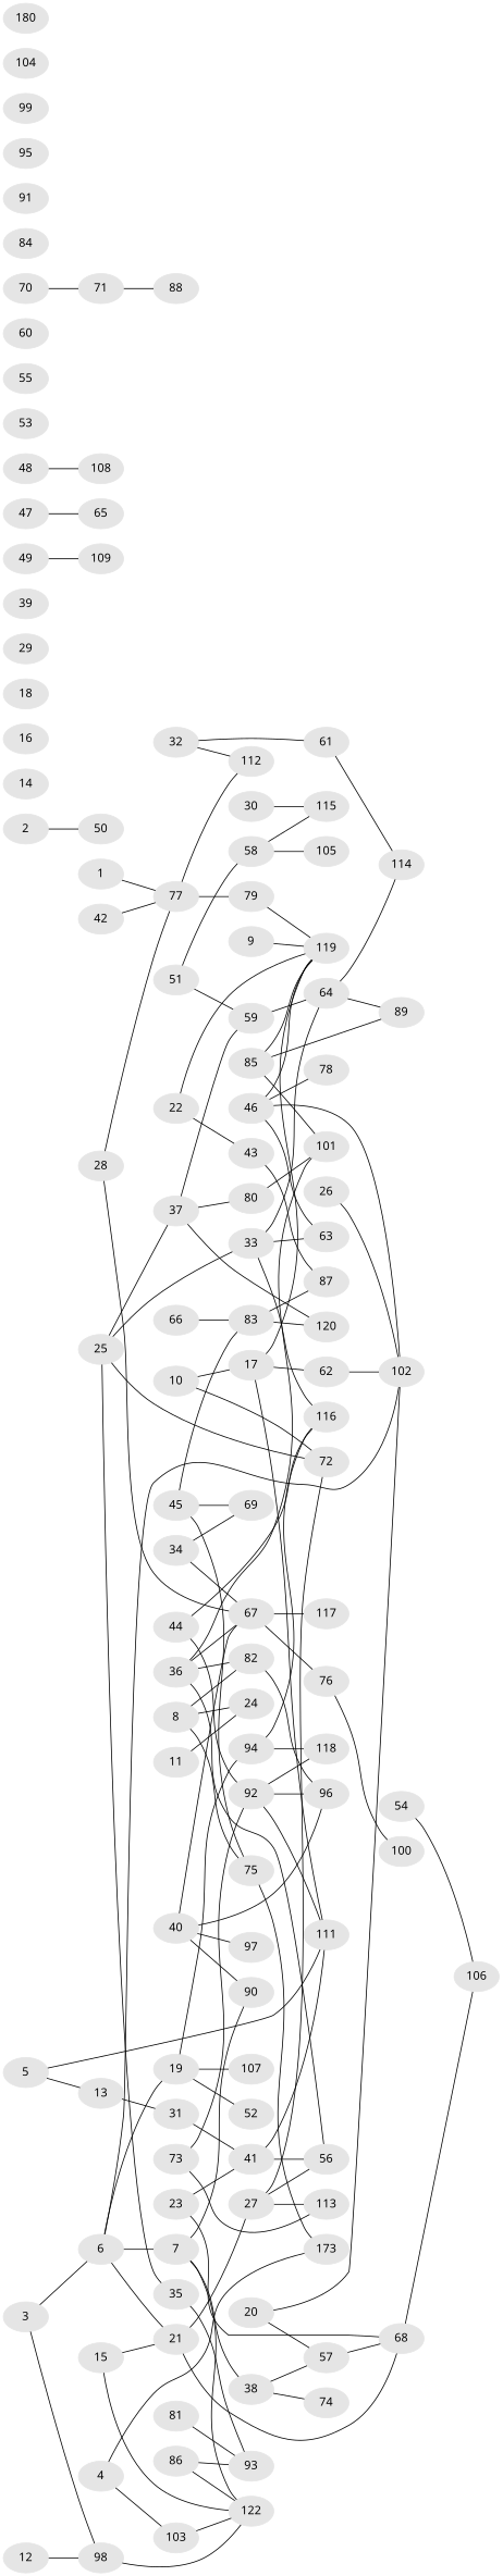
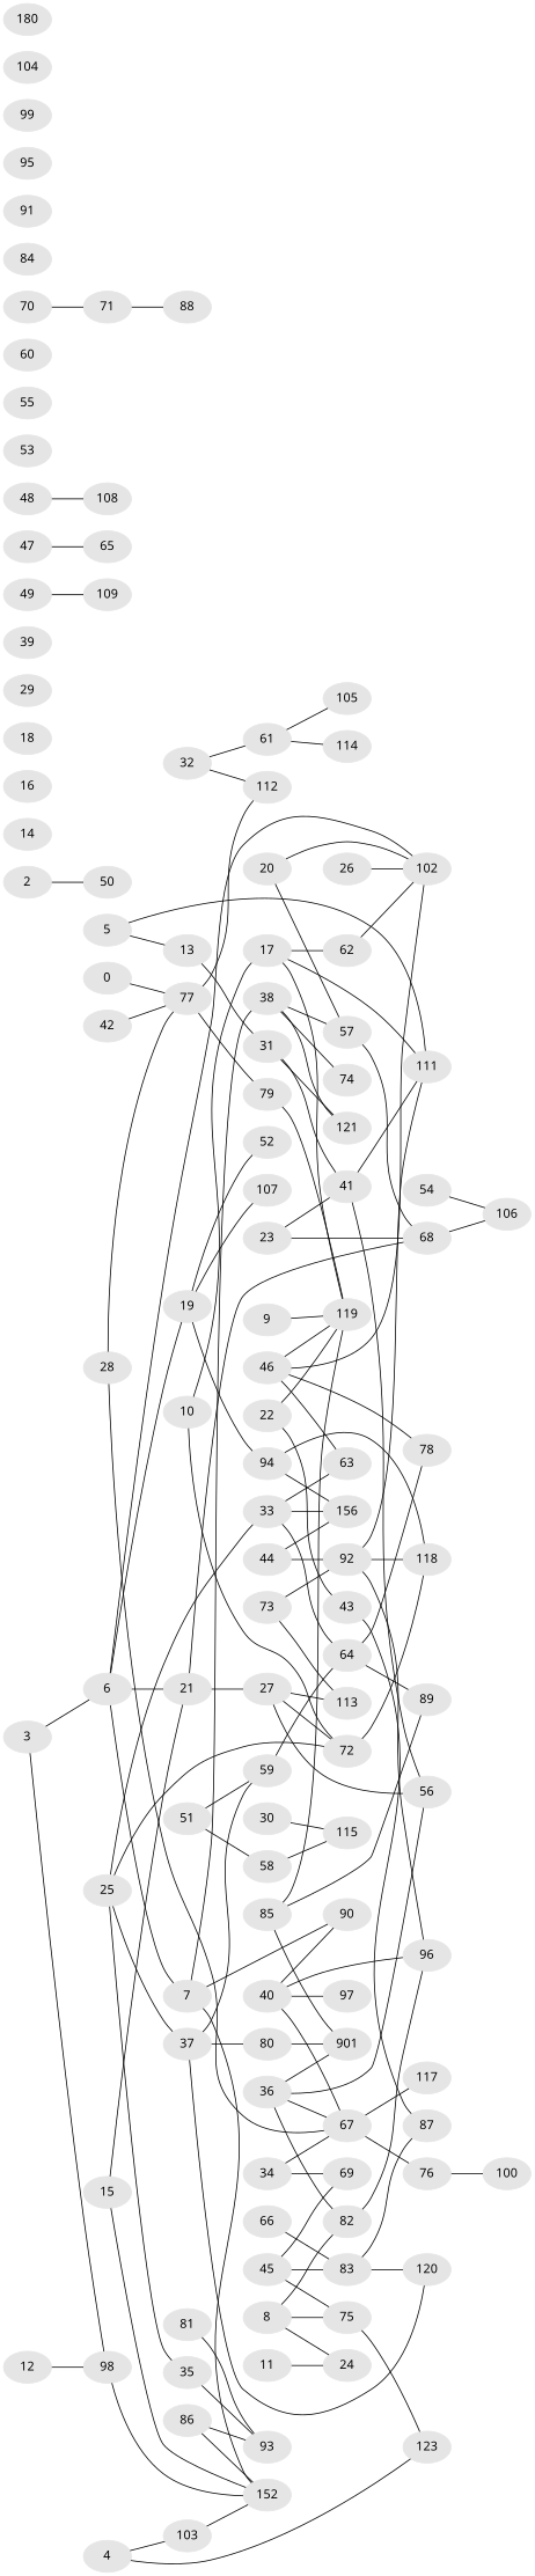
  graph {
    fontname="Noto Sans"
    rankdir=LR
    node [color=gray90 fontname="Noto Sans" style=filled]
    edge [fontname="Noto Sans"]
-   1
+   1 [label=0]
    77
    112
    79
    2
    50
    3
    6
    98
    7
    19
    21
    102
-   122
+   122 [label=152]
    4
    103
-   123 [label=173]
+   123
    5
    13
    111
    31
    38
    90
    52
    94
    107
    27
    68
    57
+   121
    74
    8
    24
    75
    82
    96
    9
    119
    10
    17
    72
    62
    118
    11
    12
    41
    14
    15
    16
    18
-   116
+   116 [label=156]
    20
    56
    113
    106
    22
    43
    87
    23
    25
    33
    35
    37
    63
    64
    93
    59
    80
    120
    26
    28
    67
    76
    117
    29
    30
    115
    32
    61
    105
    114
    89
    34
    69
    36
-   101
+   101 [label=901]
    39
    40
    97
    49
    109
    42
    44
    92
    45
    83
    46
    78
    47
    65
    48
    108
    51
    58
    53
    54
    55
    60
    66
    100
    70
    71
    88
    73
    81
    84
    85
    86
    91
    95
    99
    104
    n123 [label=180]
    1 -- 77
    77 -- 112
    77 -- 79
    79 -- 119
    2 -- 50
    3 -- 6
    3 -- 98
    6 -- 7
    6 -- 19
    6 -- 21
    6 -- 102
    98 -- 122
    7 -- 122
    7 -- 38
    7 -- 90
    19 -- 52
    19 -- 94
    19 -- 107
    21 -- 27
    21 -- 68
    4 -- 103
    4 -- 123
    103 -- 122
    5 -- 13
    5 -- 111
    13 -- 31
+   31 -- 121
    31 -- 41
    38 -- 57
+   38 -- 121
    38 -- 74
    94 -- 118
    94 -- 116
    27 -- 72
    27 -- 56
    27 -- 113
    68 -- 106
    57 -- 68
    8 -- 24
    8 -- 75
    8 -- 82
    75 -- 123
    82 -- 96
    9 -- 119
    10 -- 17
    10 -- 72
    17 -- 111
    17 -- 119
    17 -- 62
+   72 -- 118
    62 -- 102
    11 -- 24
    12 -- 98
    41 -- 111
    41 -- 56
    15 -- 21
    15 -- 122
    20 -- 102
    20 -- 57
    22 -- 119
    22 -- 43
    43 -- 87
    23 -- 68
    23 -- 41
    25 -- 72
    25 -- 33
    25 -- 35
    25 -- 37
    33 -- 116
    33 -- 63
    33 -- 64
    35 -- 93
    37 -- 59
    37 -- 80
    37 -- 120
-   64 -- 114
+   64 -- 78
    64 -- 89
    59 -- 64
    80 -- 101
    26 -- 102
    28 -- 77
    28 -- 67
    67 -- 76
    67 -- 117
    76 -- 100
    30 -- 115
    32 -- 112
    32 -- 61
-   58 -- 105
+   61 -- 105
    61 -- 114
    34 -- 67
    34 -- 69
    36 -- 82
    36 -- 56
    36 -- 67
    36 -- 101
    40 -- 90
    40 -- 96
    40 -- 67
    40 -- 97
    49 -- 109
    42 -- 77
    44 -- 116
    44 -- 92
    92 -- 111
    92 -- 96
    92 -- 118
    45 -- 75
    45 -- 69
    45 -- 83
    83 -- 87
    83 -- 120
    46 -- 102
    46 -- 119
    46 -- 63
    46 -- 78
    47 -- 65
    48 -- 108
    51 -- 59
    51 -- 58
    58 -- 115
    54 -- 106
    66 -- 83
    70 -- 71
    71 -- 88
    73 -- 113
    73 -- 92
    81 -- 93
    85 -- 119
    85 -- 89
    85 -- 101
    86 -- 122
    86 -- 93
  }
